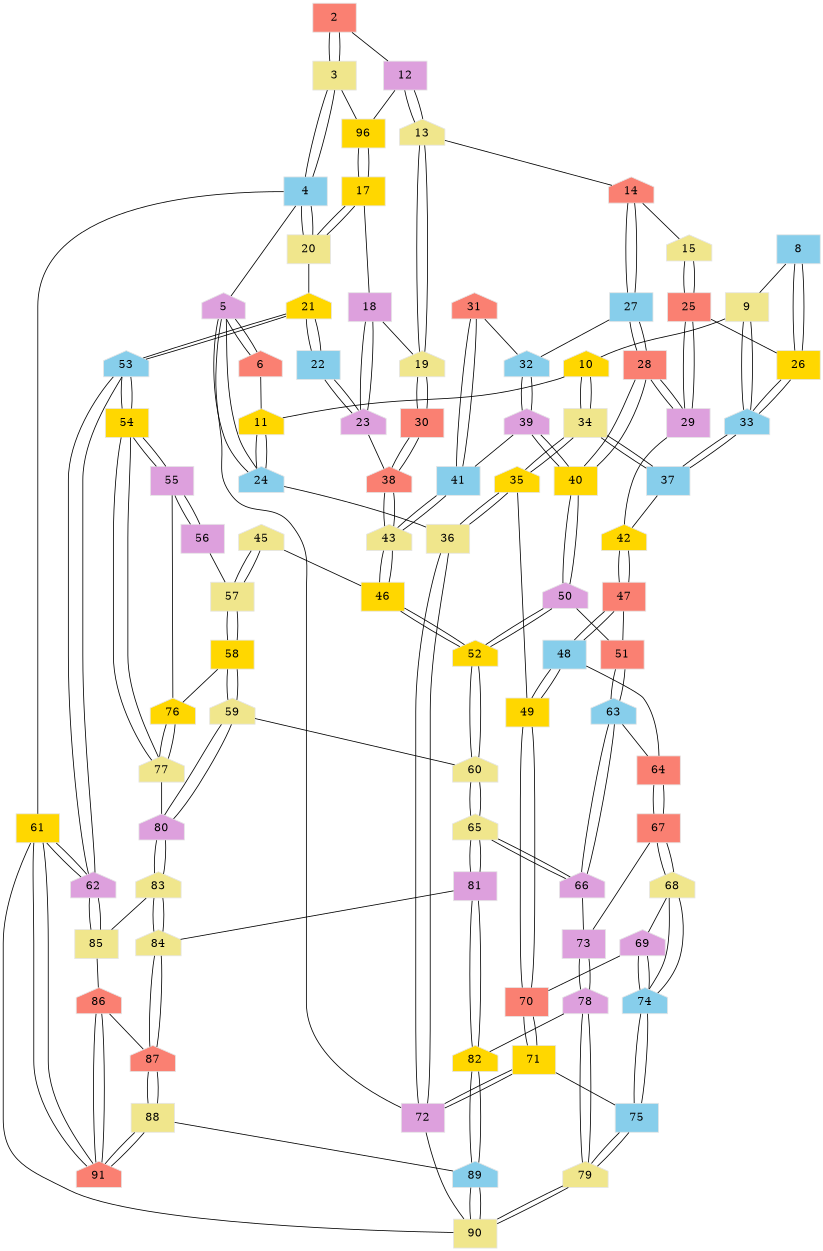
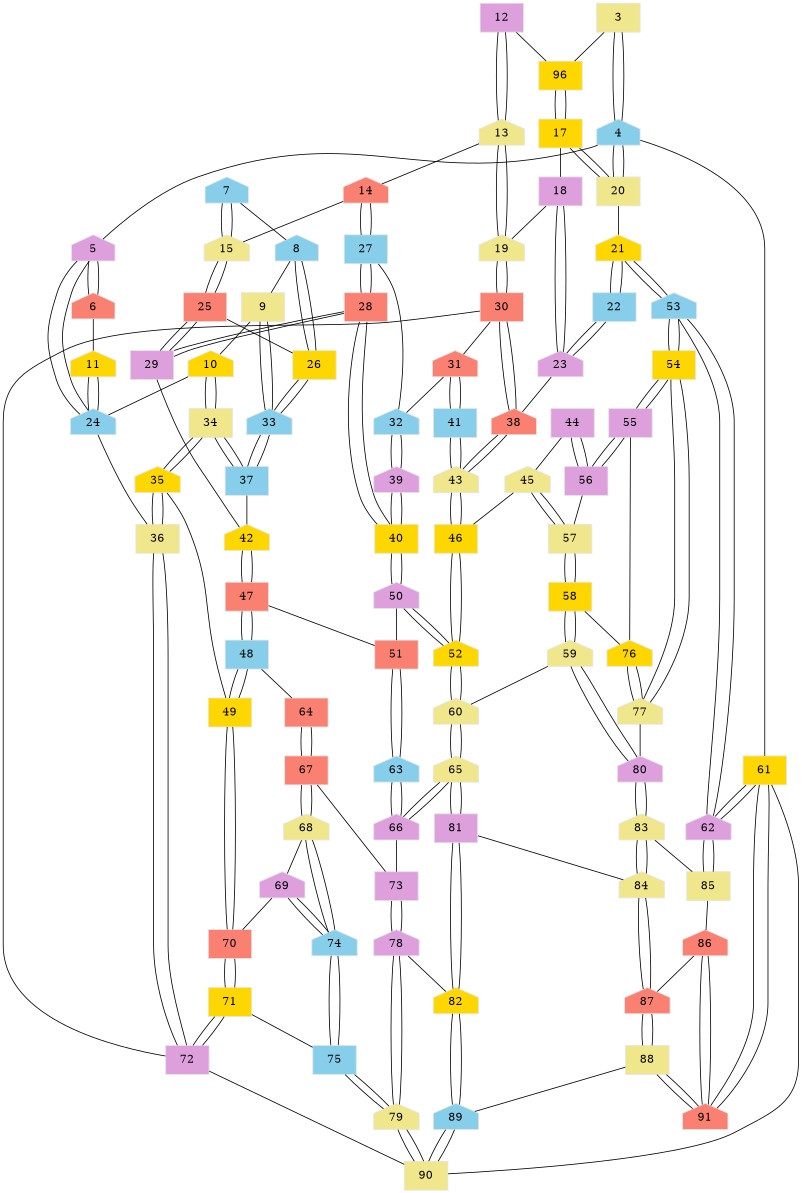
  graph {
    node [color=gray90 fillcolor=khaki shape=house style=filled]
-   2 [fillcolor=salmon shape=box]
    3 [shape=box]
    12 [fillcolor=plum shape=box]
-   8 [fillcolor=skyblue shape=box]
+   7 [fillcolor=skyblue]
+   8 [fillcolor=skyblue]
    15
-   4 [fillcolor=skyblue shape=box]
+   4 [fillcolor=skyblue]
    n8 [fillcolor=gold label=96 shape=box]
    13
    5 [fillcolor=plum]
    20 [shape=box]
    61 [fillcolor=gold shape=box]
    17 [fillcolor=gold shape=box]
    6 [fillcolor=salmon]
    24 [fillcolor=skyblue]
    72 [fillcolor=plum shape=box]
    21 [fillcolor=gold]
    62 [fillcolor=plum]
    90 [shape=box]
    91 [fillcolor=salmon]
    11 [fillcolor=gold]
    36 [shape=box]
    9 [shape=box]
    26 [fillcolor=gold shape=box]
    25 [fillcolor=salmon shape=box]
    10 [fillcolor=gold]
    33 [fillcolor=skyblue]
    34 [shape=box]
    37 [fillcolor=skyblue shape=box]
    35 [fillcolor=gold]
    14 [fillcolor=salmon]
    19
    27 [fillcolor=skyblue shape=box]
    30 [fillcolor=salmon shape=box]
    28 [fillcolor=salmon shape=box]
    32 [fillcolor=skyblue]
    29 [fillcolor=plum shape=box]
    18 [fillcolor=plum shape=box]
    23 [fillcolor=plum]
    38 [fillcolor=salmon]
    31 [fillcolor=salmon]
    22 [fillcolor=skyblue shape=box]
    53 [fillcolor=skyblue]
    54 [fillcolor=gold shape=box]
+   44 [fillcolor=plum shape=box]
    45
    56 [fillcolor=plum shape=box]
    43
    42 [fillcolor=gold]
    40 [fillcolor=gold shape=box]
    39 [fillcolor=plum]
    50 [fillcolor=plum]
    47 [fillcolor=salmon shape=box]
    41 [fillcolor=skyblue shape=box]
    49 [fillcolor=gold shape=box]
    70 [fillcolor=salmon shape=box]
    46 [fillcolor=gold shape=box]
    52 [fillcolor=gold]
    51 [fillcolor=salmon shape=box]
    48 [fillcolor=skyblue shape=box]
    57 [shape=box]
    58 [fillcolor=gold shape=box]
    60
    64 [fillcolor=salmon shape=box]
    63 [fillcolor=skyblue]
    67 [fillcolor=salmon shape=box]
    71 [fillcolor=gold shape=box]
    66 [fillcolor=plum]
    65
    55 [fillcolor=plum shape=box]
    77
    85 [shape=box]
    76 [fillcolor=gold]
    80 [fillcolor=plum]
    59
    83
    81 [fillcolor=plum shape=box]
    86 [fillcolor=salmon]
    73 [fillcolor=plum shape=box]
    68
    82 [fillcolor=gold]
    84
    78 [fillcolor=plum]
    69 [fillcolor=plum]
    74 [fillcolor=skyblue]
    75 [fillcolor=skyblue shape=box]
    79
    89 [fillcolor=skyblue]
    87 [fillcolor=salmon]
    88 [shape=box]
-   2 -- 3
-   2 -- 3
-   2 -- 12
    3 -- 4
    3 -- 4
    3 -- n8
    12 -- n8
    12 -- 13
    12 -- 13
+   7 -- 8
+   7 -- 15
+   7 -- 15
    8 -- 9
    8 -- 26
    8 -- 26
    15 -- 25
    15 -- 25
    4 -- 5
    4 -- 20
    4 -- 20
    4 -- 61
    n8 -- 17
    n8 -- 17
    13 -- 14
    13 -- 19
    13 -- 19
    5 -- 6
    5 -- 6
    5 -- 24
    5 -- 24
-   5 -- 72
+   30 -- 72
    20 -- 21
    61 -- 62
    61 -- 62
    61 -- 90
    61 -- 91
    61 -- 91
    17 -- 20
    17 -- 20
    17 -- 18
    6 -- 11
    24 -- 36
    72 -- 90
    21 -- 22
    21 -- 22
    21 -- 53
    21 -- 53
    62 -- 85
    62 -- 85
    11 -- 24
    11 -- 24
    36 -- 72
    36 -- 72
    9 -- 10
    9 -- 33
    9 -- 33
    26 -- 33
    26 -- 33
    25 -- 26
    25 -- 29
    25 -- 29
-   10 -- 11
+   10 -- 24
    10 -- 34
    10 -- 34
    33 -- 37
    33 -- 37
    34 -- 37
    34 -- 37
    34 -- 35
    34 -- 35
    37 -- 42
    35 -- 36
    35 -- 36
    35 -- 49
    14 -- 15
    14 -- 27
    14 -- 27
    19 -- 30
    19 -- 30
    27 -- 28
    27 -- 28
    27 -- 32
    30 -- 38
    30 -- 38
+   30 -- 31
    28 -- 29
    28 -- 29
    28 -- 40
    28 -- 40
    32 -- 39
    32 -- 39
    29 -- 42
    18 -- 19
    18 -- 23
    18 -- 23
    23 -- 38
    38 -- 43
    38 -- 43
    31 -- 32
    31 -- 41
    31 -- 41
    22 -- 23
    22 -- 23
    53 -- 62
    53 -- 62
    53 -- 54
    53 -- 54
    54 -- 55
    54 -- 55
    54 -- 77
    54 -- 77
+   44 -- 45
+   44 -- 56
+   44 -- 56
    45 -- 46
    45 -- 57
    45 -- 57
    56 -- 57
    43 -- 46
    43 -- 46
    42 -- 47
    42 -- 47
    40 -- 50
    40 -- 50
    39 -- 40
    39 -- 40
-   39 -- 41
    50 -- 52
    50 -- 52
    50 -- 51
    47 -- 51
    47 -- 48
    47 -- 48
    41 -- 43
    41 -- 43
    49 -- 70
    49 -- 70
    70 -- 71
    70 -- 71
    46 -- 52
    46 -- 52
    52 -- 60
    52 -- 60
    51 -- 63
    51 -- 63
    48 -- 49
    48 -- 49
    48 -- 64
    57 -- 58
    57 -- 58
    58 -- 76
    58 -- 59
    58 -- 59
    60 -- 65
    60 -- 65
    64 -- 67
    64 -- 67
-   63 -- 64
    63 -- 66
    63 -- 66
    67 -- 73
    67 -- 68
    67 -- 68
    71 -- 72
    71 -- 72
    71 -- 75
    66 -- 73
    65 -- 66
    65 -- 66
    65 -- 81
    65 -- 81
    55 -- 56
    55 -- 56
    55 -- 76
    77 -- 80
    85 -- 86
    76 -- 77
    76 -- 77
    80 -- 83
    80 -- 83
    59 -- 60
    59 -- 80
    59 -- 80
    83 -- 85
    83 -- 84
    83 -- 84
    81 -- 82
    81 -- 82
    81 -- 84
    86 -- 91
    86 -- 91
    86 -- 87
    73 -- 78
    73 -- 78
    68 -- 69
    68 -- 74
    68 -- 74
    82 -- 89
    82 -- 89
    84 -- 87
    84 -- 87
    78 -- 82
    78 -- 79
    78 -- 79
    69 -- 70
    69 -- 74
    69 -- 74
    74 -- 75
    74 -- 75
    75 -- 79
    75 -- 79
    79 -- 90
    79 -- 90
    89 -- 90
    89 -- 90
    87 -- 88
    87 -- 88
    88 -- 91
    88 -- 91
    88 -- 89
  }
